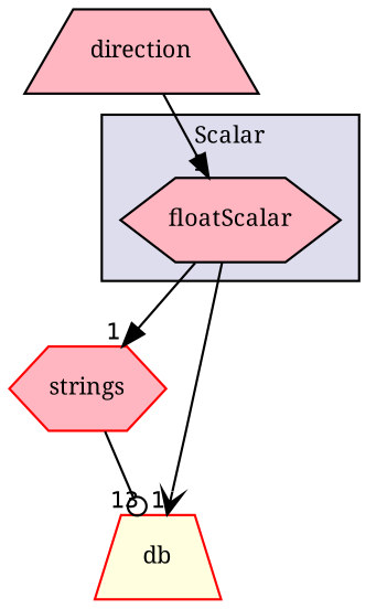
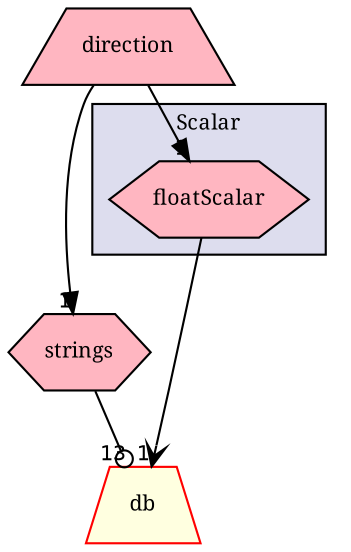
  digraph {
    compound=true
    fontname="Noto Serif"
    node [fillcolor=lightpink fontname="Noto Serif" fontsize=10 shape=hexagon style=filled]
    edge [arrowhead=normal fontname="Noto Serif" headlabel=1 labeldistance=1.5 labelfontname=Helvetica labelfontsize=10]
    n1 [label=floatScalar pencolor=black]
-   n2 [color=red label=strings]
+   n2 [color=black label=strings]
    n3 [color=red fillcolor=lightyellow label=db shape=trapezium]
    n4 [label=direction shape=trapezium]
    subgraph cluster_1 {
      bgcolor="#ddddee"
      fontsize=10
      label=Scalar
      pencolor=black
      n1
    }
-   n1 -> n2
+   n4 -> n2
    n1 -> n3 [arrowhead=vee]
    n2 -> n3 [arrowhead=odot headlabel=13]
    n4 -> n1
  }
